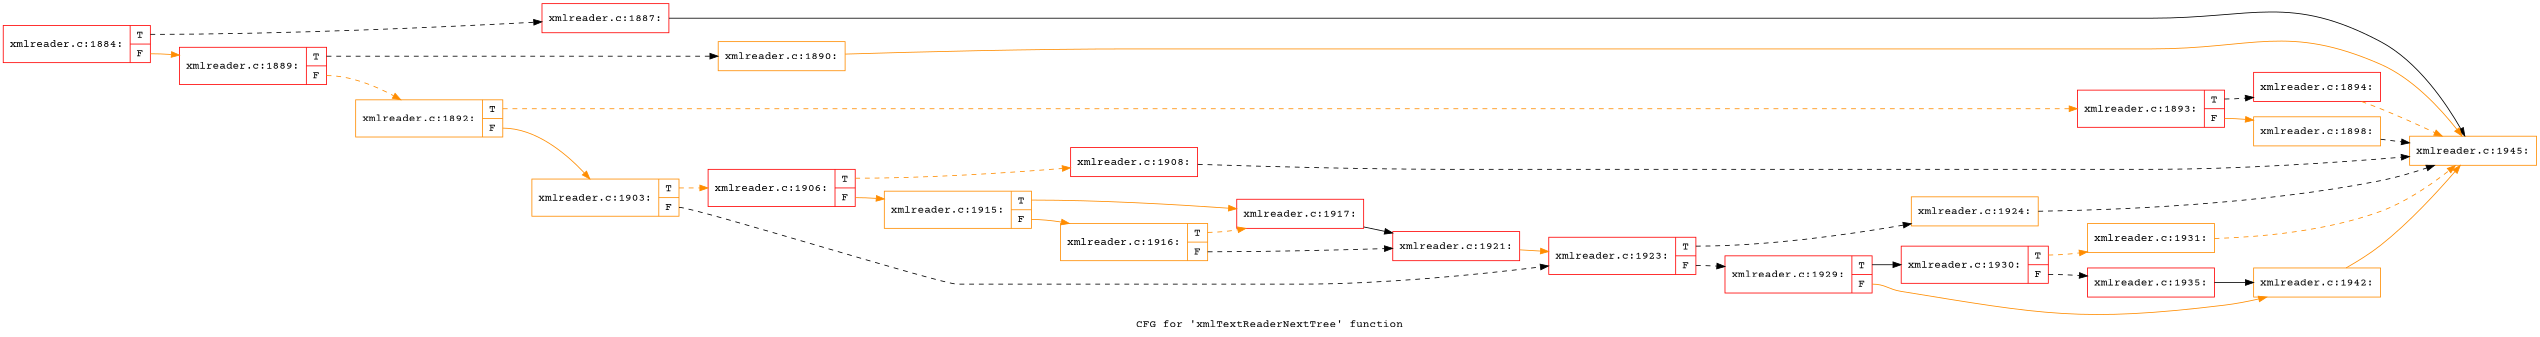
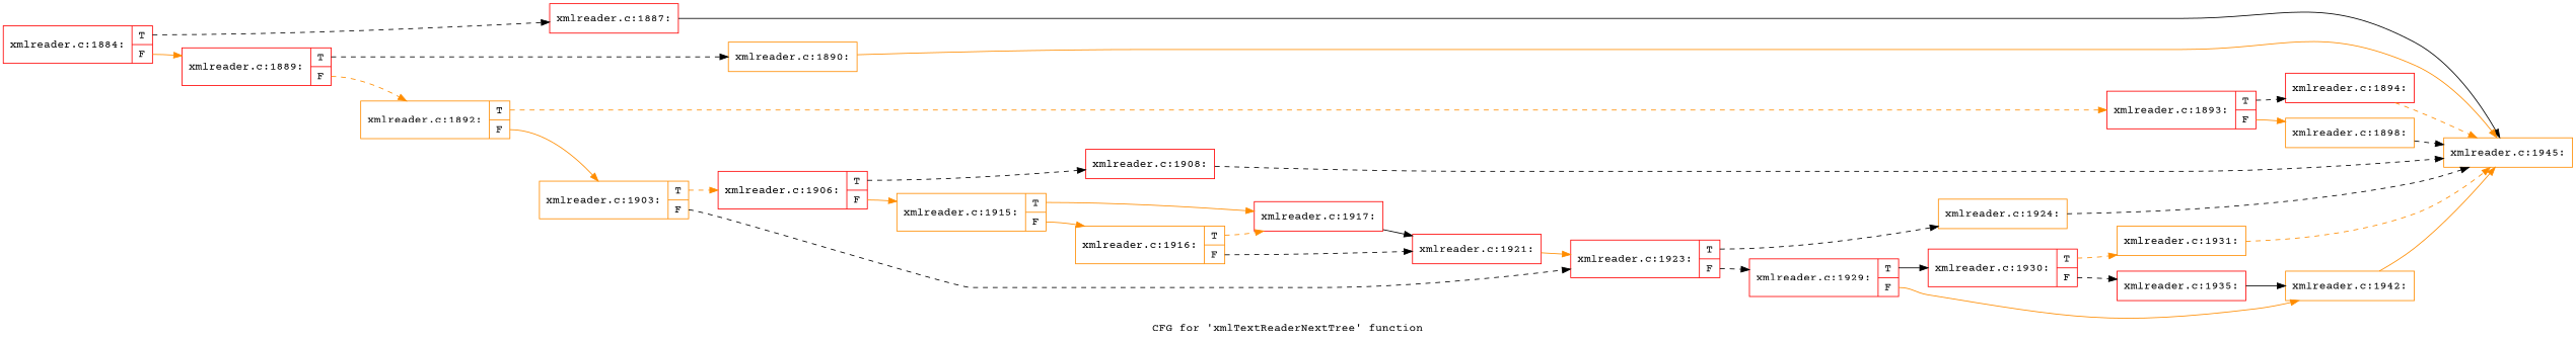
  digraph {
    fontname="Courier Prime"
    label="CFG for 'xmlTextReaderNextTree' function"
    rankdir=LR
    node [color=red fontname="Courier Prime" shape=record]
    edge [color=darkorange fontname="Courier Prime" style=dashed]
    n1 [label="{xmlreader.c:1884:|{<s0>T|<s1>F}}"]
    n2 [label="{xmlreader.c:1887:}"]
    n3 [label="{xmlreader.c:1889:|{<s0>T|<s1>F}}"]
    n4 [color=darkorange label="{xmlreader.c:1945:}"]
    n5 [color=darkorange label="{xmlreader.c:1890:}"]
    n6 [color=darkorange label="{xmlreader.c:1892:|{<s0>T|<s1>F}}"]
    n7 [label="{xmlreader.c:1893:|{<s0>T|<s1>F}}"]
    n8 [color=darkorange label="{xmlreader.c:1903:|{<s0>T|<s1>F}}"]
    n9 [label="{xmlreader.c:1894:}"]
    n10 [color=darkorange label="{xmlreader.c:1898:}"]
    n11 [label="{xmlreader.c:1906:|{<s0>T|<s1>F}}"]
    n12 [label="{xmlreader.c:1923:|{<s0>T|<s1>F}}"]
    n13 [label="{xmlreader.c:1908:}"]
    n14 [color=darkorange label="{xmlreader.c:1915:|{<s0>T|<s1>F}}"]
    n15 [color=darkorange label="{xmlreader.c:1924:}"]
    n16 [label="{xmlreader.c:1929:|{<s0>T|<s1>F}}"]
    n17 [label="{xmlreader.c:1917:}"]
    n18 [color=darkorange label="{xmlreader.c:1916:|{<s0>T|<s1>F}}"]
    n19 [label="{xmlreader.c:1930:|{<s0>T|<s1>F}}"]
    n20 [color=darkorange label="{xmlreader.c:1942:}"]
    n21 [label="{xmlreader.c:1921:}"]
    n22 [color=darkorange label="{xmlreader.c:1931:}"]
    n23 [label="{xmlreader.c:1935:}"]
    n1 -> n2 [color=black tailport=s0]
    n1 -> n3 [style=solid tailport=s1]
    n2 -> n4 [color=black style=solid]
    n3 -> n5 [color=black tailport=s0]
    n3 -> n6 [tailport=s1]
    n5 -> n4 [style=solid]
    n6 -> n7 [tailport=s0]
    n6 -> n8 [style=solid tailport=s1]
    n7 -> n9 [color=black tailport=s0]
    n7 -> n10 [style=solid tailport=s1]
    n8 -> n11 [tailport=s0]
    n8 -> n12 [color=black tailport=s1]
    n9 -> n4
    n10 -> n4 [color=black]
-   n11 -> n13 [tailport=s0]
+   n11 -> n13 [color=black tailport=s0]
    n11 -> n14 [style=solid tailport=s1]
    n12 -> n15 [color=black tailport=s0]
    n12 -> n16 [color=black tailport=s1]
    n13 -> n4 [color=black]
    n14 -> n17 [style=solid tailport=s0]
    n14 -> n18 [style=solid tailport=s1]
    n15 -> n4 [color=black]
    n16 -> n19 [color=black style=solid tailport=s0]
    n16 -> n20 [style=solid tailport=s1]
    n17 -> n21 [color=black style=solid]
    n18 -> n17 [tailport=s0]
    n18 -> n21 [color=black tailport=s1]
    n19 -> n22 [tailport=s0]
    n19 -> n23 [color=black tailport=s1]
    n20 -> n4 [style=solid]
    n21 -> n12 [style=solid]
    n22 -> n4
    n23 -> n20 [color=black style=solid]
  }
